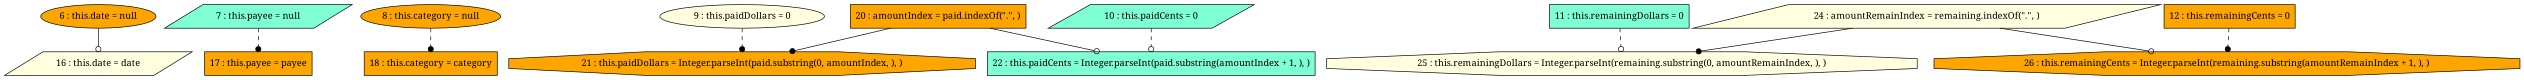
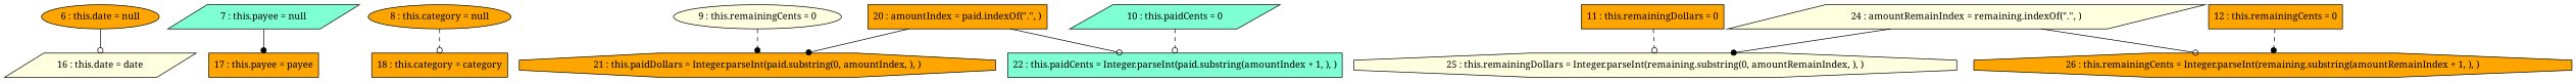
  digraph {
    fontname="Noto Serif"
    node [fillcolor=orange fontname="Noto Serif" shape=box style=filled]
    edge [arrowhead=dot fontname="Noto Serif" style=dashed]
    "6 : this.date = null" [shape=ellipse]
    "16 : this.date = date" [fillcolor=lightyellow shape=parallelogram]
    "7 : this.payee = null" [fillcolor=aquamarine shape=parallelogram]
    "17 : this.payee = payee"
    "8 : this.category = null" [shape=ellipse]
    "18 : this.category = category"
-   "9 : this.paidDollars = 0" [fillcolor=lightyellow shape=ellipse]
+   "9 : this.paidDollars = 0" [fillcolor=lightyellow shape=ellipse label="9 : this.remainingCents = 0"]
    "21 : this.paidDollars = Integer.parseInt(paid.substring(0, amountIndex, ), )" [shape=octagon]
    "10 : this.paidCents = 0" [fillcolor=aquamarine shape=parallelogram]
    "22 : this.paidCents = Integer.parseInt(paid.substring(amountIndex + 1, ), )" [fillcolor=aquamarine]
    "25 : this.remainingDollars = Integer.parseInt(remaining.substring(0, amountRemainIndex, ), )" [fillcolor=lightyellow shape=octagon]
-   "11 : this.remainingDollars = 0" [fillcolor=aquamarine]
+   "11 : this.remainingDollars = 0"
    "26 : this.remainingCents = Integer.parseInt(remaining.substring(amountRemainIndex + 1, ), )" [shape=octagon]
    "12 : this.remainingCents = 0"
    "20 : amountIndex = paid.indexOf(\".\", )"
    "24 : amountRemainIndex = remaining.indexOf(\".\", )" [fillcolor=lightyellow shape=parallelogram]
    "6 : this.date = null" -> "16 : this.date = date" [arrowhead=odot style=solid]
-   "7 : this.payee = null" -> "17 : this.payee = payee"
-   "8 : this.category = null" -> "18 : this.category = category"
+   "7 : this.payee = null" -> "17 : this.payee = payee" [style=solid]
+   "8 : this.category = null" -> "18 : this.category = category" [arrowhead=odot]
    "9 : this.paidDollars = 0" -> "21 : this.paidDollars = Integer.parseInt(paid.substring(0, amountIndex, ), )"
    "10 : this.paidCents = 0" -> "22 : this.paidCents = Integer.parseInt(paid.substring(amountIndex + 1, ), )" [arrowhead=odot]
    "11 : this.remainingDollars = 0" -> "25 : this.remainingDollars = Integer.parseInt(remaining.substring(0, amountRemainIndex, ), )" [arrowhead=odot]
    "12 : this.remainingCents = 0" -> "26 : this.remainingCents = Integer.parseInt(remaining.substring(amountRemainIndex + 1, ), )"
    "20 : amountIndex = paid.indexOf(\".\", )" -> "21 : this.paidDollars = Integer.parseInt(paid.substring(0, amountIndex, ), )" [style=""]
    "20 : amountIndex = paid.indexOf(\".\", )" -> "22 : this.paidCents = Integer.parseInt(paid.substring(amountIndex + 1, ), )" [arrowhead=odot style=""]
    "24 : amountRemainIndex = remaining.indexOf(\".\", )" -> "25 : this.remainingDollars = Integer.parseInt(remaining.substring(0, amountRemainIndex, ), )" [style=""]
    "24 : amountRemainIndex = remaining.indexOf(\".\", )" -> "26 : this.remainingCents = Integer.parseInt(remaining.substring(amountRemainIndex + 1, ), )" [arrowhead=odot style=""]
  }
